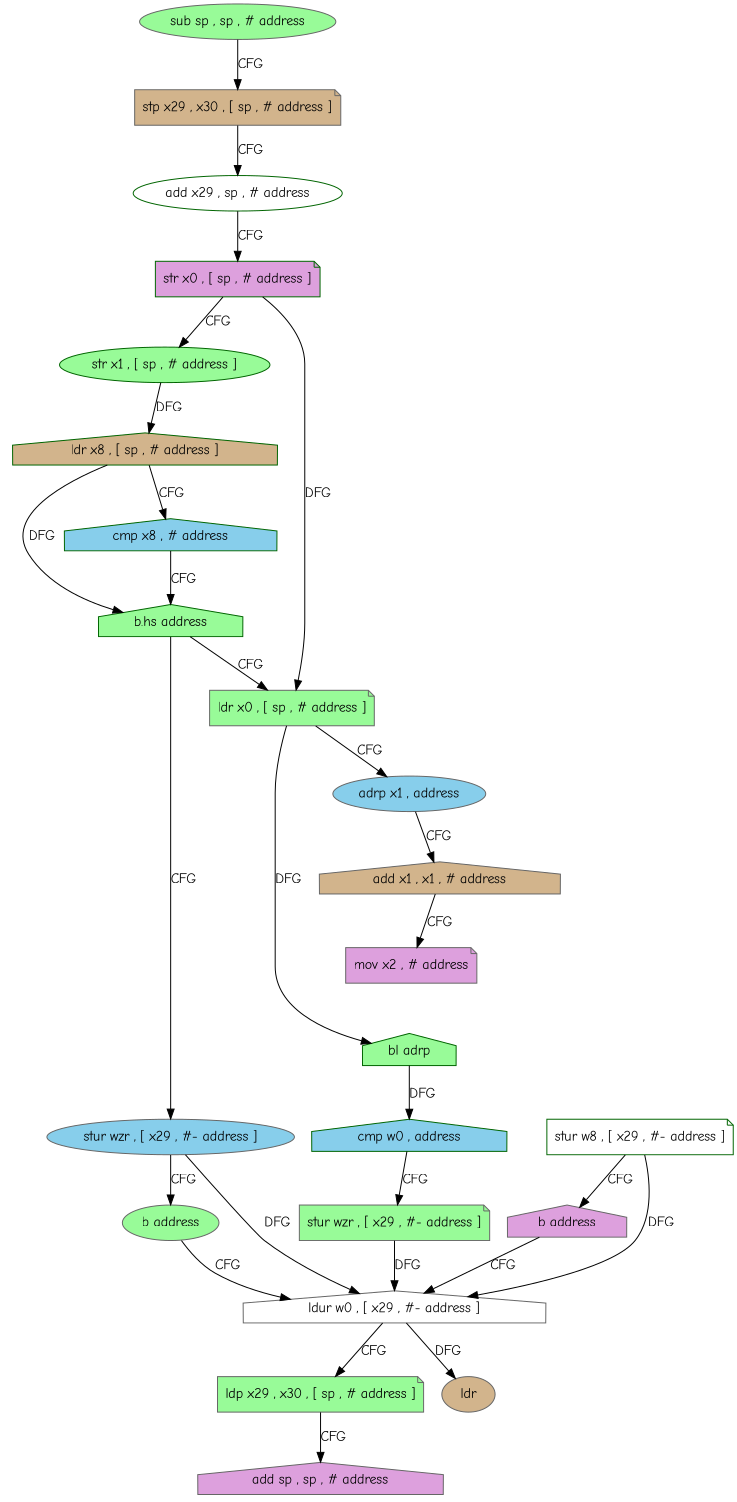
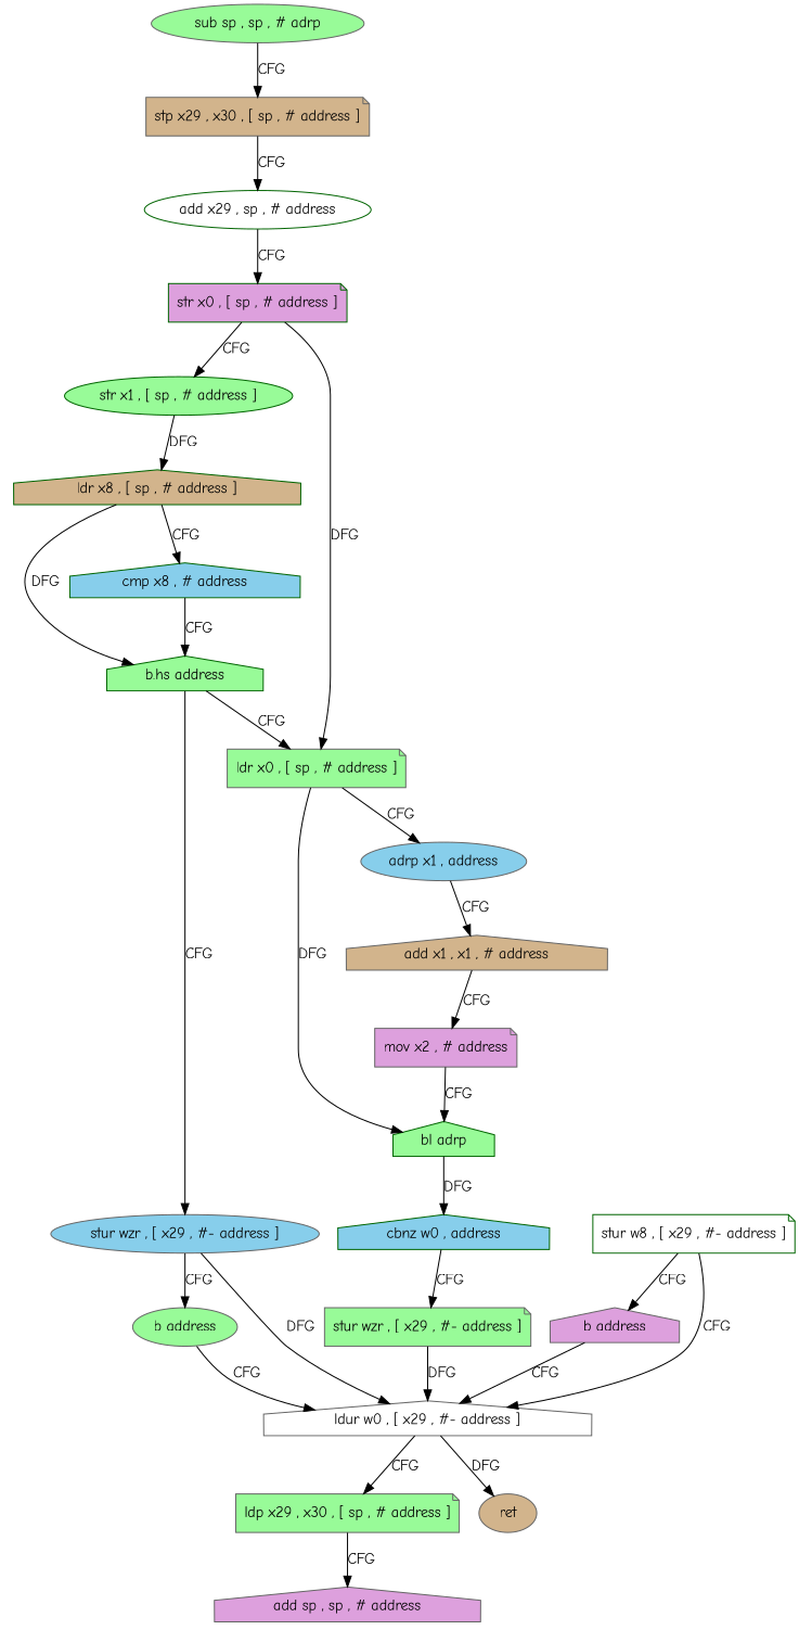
  digraph {
    fontname="Comic Neue"
    node [color=gray40 fillcolor=palegreen fontname="Comic Neue" shape=house style=filled]
    edge [fontname="Comic Neue"]
-   n1 [label="sub sp , sp , # address" shape=ellipse]
+   n1 [label="sub sp , sp , # adrp" shape=ellipse]
    n2 [fillcolor=tan label="stp x29 , x30 , [ sp , # address ]" shape=note]
    n3 [color=darkgreen fillcolor=white label="add x29 , sp , # address" shape=ellipse]
    n4 [color=darkgreen fillcolor=plum label="str x0 , [ sp , # address ]" shape=note]
    n5 [color=darkgreen label="str x1 , [ sp , # address ]" shape=ellipse]
    n6 [label="ldr x0 , [ sp , # address ]" shape=note]
    n7 [color=darkgreen fillcolor=tan label="ldr x8 , [ sp , # address ]"]
    n8 [fillcolor=skyblue label="adrp x1 , address" shape=ellipse]
    n9 [color=darkgreen label="bl adrp"]
    n10 [color=darkgreen fillcolor=skyblue label="cmp x8 , # address"]
    n11 [color=darkgreen label="b.hs address"]
    n12 [fillcolor=skyblue label="stur wzr , [ x29 , #- address ]" shape=ellipse]
    n13 [label="b address" shape=ellipse]
    n14 [fillcolor=white label="ldur w0 , [ x29 , #- address ]"]
    n15 [fillcolor=tan label="add x1 , x1 , # address"]
-   n16 [color=darkgreen fillcolor=skyblue label="cmp w0 , address"]
+   n16 [color=darkgreen fillcolor=skyblue label="cbnz w0 , address"]
    n17 [label="ldp x29 , x30 , [ sp , # address ]" shape=note]
-   n18 [fillcolor=tan label=ldr shape=ellipse]
+   n18 [fillcolor=tan label=ret shape=ellipse]
    n19 [fillcolor=plum label="mov x2 , # address" shape=note]
    n20 [label="stur wzr , [ x29 , #- address ]" shape=note]
    n21 [color=darkgreen fillcolor=white label="stur w8 , [ x29 , #- address ]" shape=note]
    n22 [fillcolor=plum label="b address"]
    n23 [fillcolor=plum label="add sp , sp , # address"]
    n1 -> n2 [label=CFG]
    n2 -> n3 [label=CFG]
    n3 -> n4 [label=CFG]
    n4 -> n5 [label=CFG]
    n4 -> n6 [label=DFG]
    n5 -> n7 [label=DFG]
    n6 -> n8 [label=CFG]
    n6 -> n9 [label=DFG]
    n7 -> n10 [label=CFG]
    n7 -> n11 [label=DFG]
    n8 -> n15 [label=CFG]
    n9 -> n16 [label=DFG]
    n10 -> n11 [label=CFG]
    n11 -> n6 [label=CFG]
    n11 -> n12 [label=CFG]
    n12 -> n13 [label=CFG]
    n12 -> n14 [label=DFG]
    n13 -> n14 [label=CFG]
    n14 -> n17 [label=CFG]
    n14 -> n18 [label=DFG]
    n15 -> n19 [label=CFG]
    n16 -> n20 [label=CFG]
    n17 -> n23 [label=CFG]
+   n19 -> n9 [label=CFG]
    n20 -> n14 [label=DFG]
-   n21 -> n14 [label=DFG]
+   n21 -> n14 [label=CFG]
    n21 -> n22 [label=CFG]
    n22 -> n14 [label=CFG]
  }
